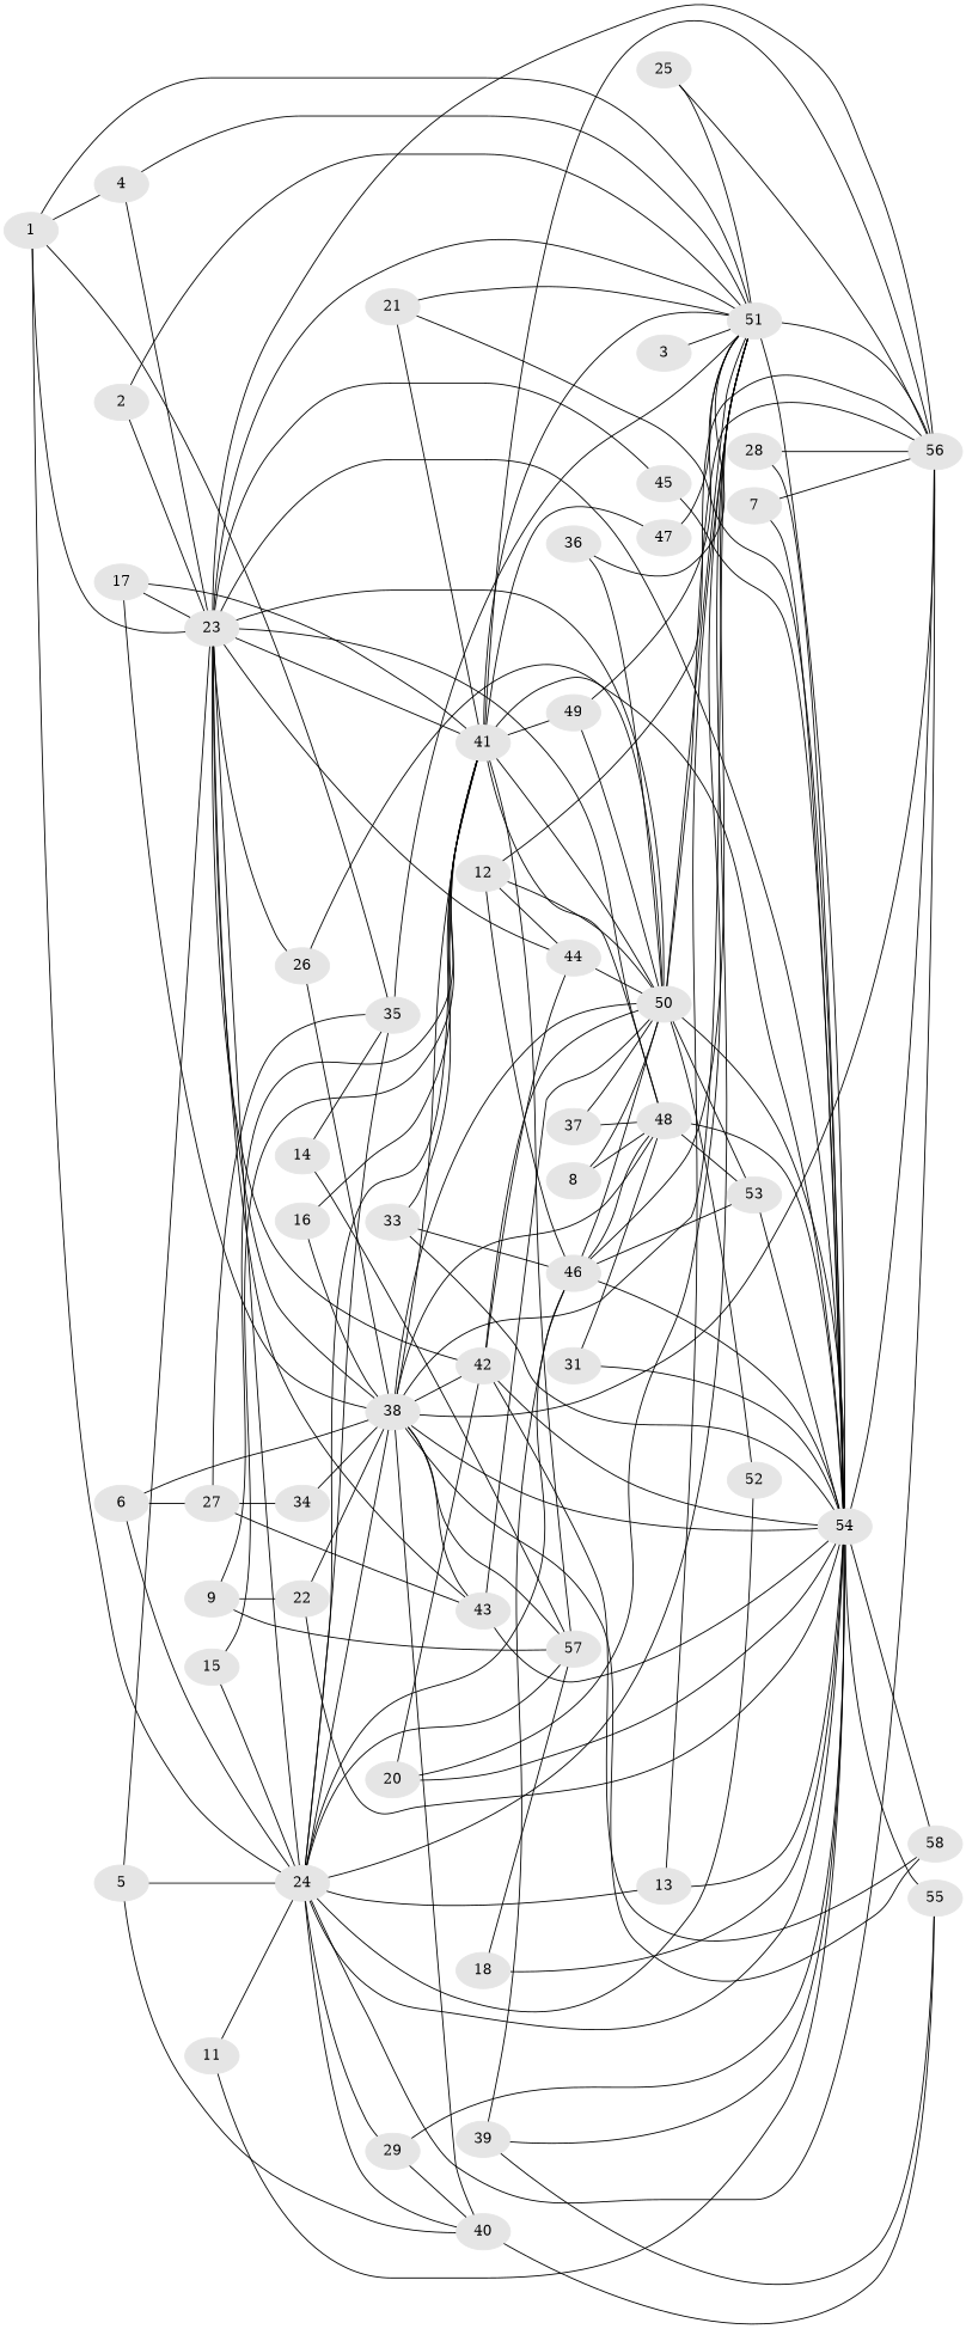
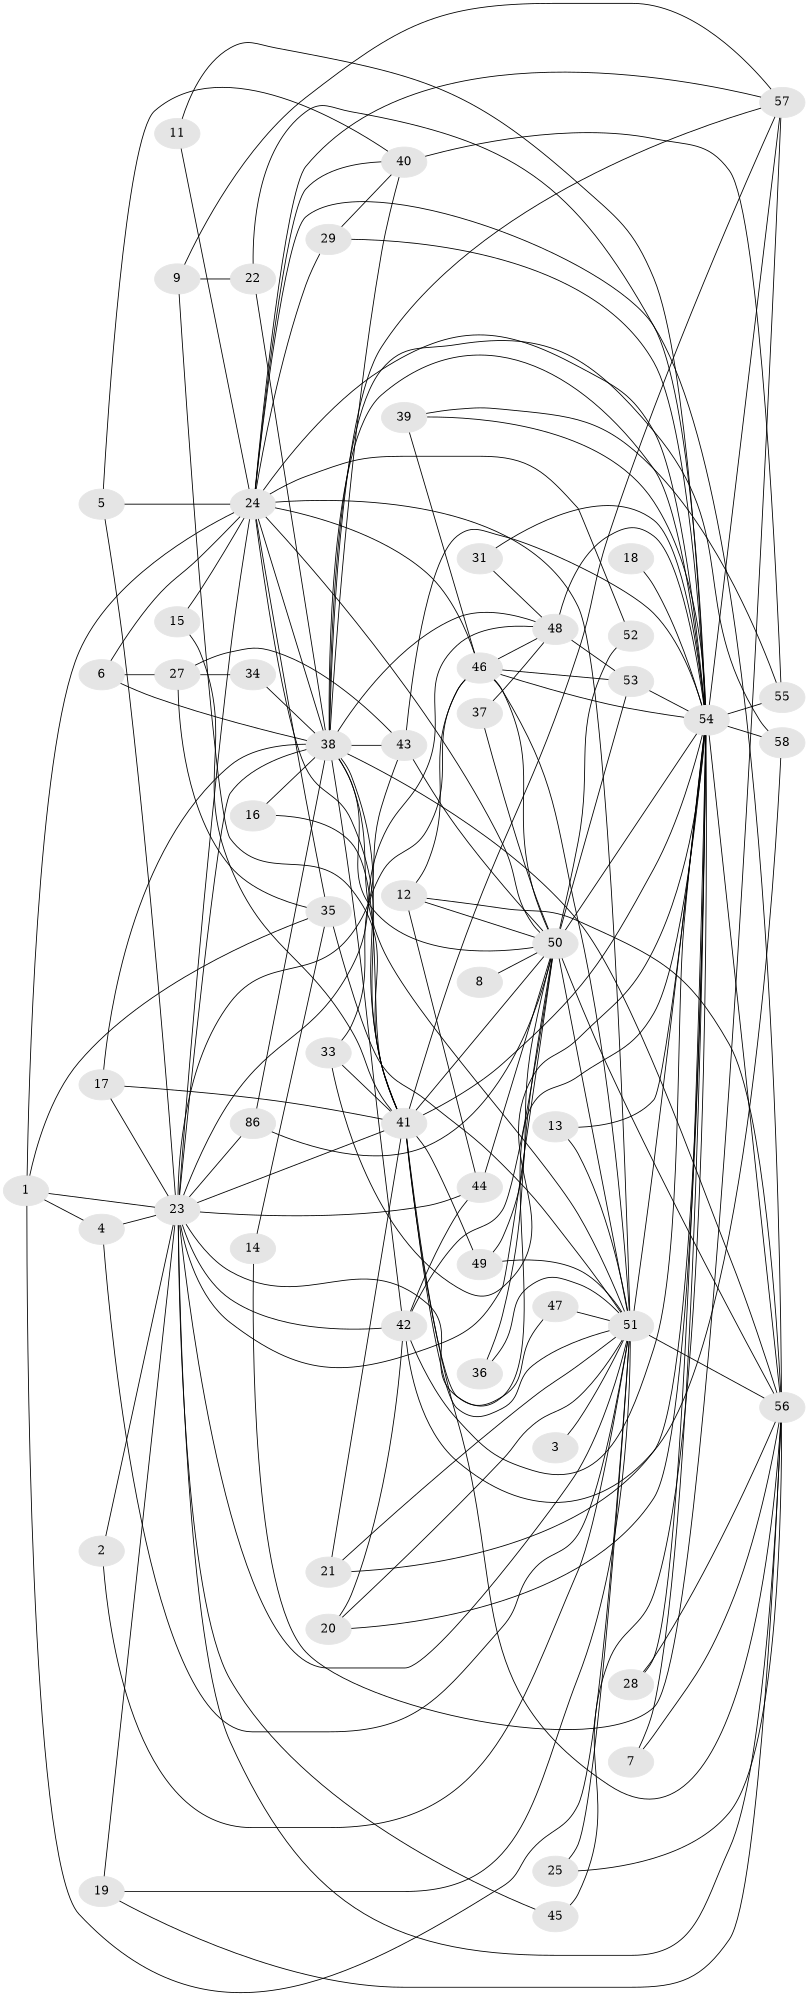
  graph {
    rankdir=LR
    node [color=gray90 style=filled]
    edge [weight=1.0]
    1
    4
    23
    24
    35
    51
    38
    54
    56
    48
    50
    41
    44
    42
-   26
+   26 [label=86]
    43
    45
    40
    57
    46
    29
    52
    2
    3
    5
    55
    6
    27
    34
    58
    7
    8
    53
    9
    22
    47
    49
    12
    11
    13
    14
    15
    16
    17
    18
+   19
    20
    21
    25
    28
    31
    33
    36
    37
    39
    1 -- 4
    1 -- 23
    1 -- 24
    1 -- 35
    1 -- 51
    4 -- 23
    4 -- 51
    23 -- 24
    23 -- 51
    23 -- 38 [weight=2.0]
    23 -- 54 [weight=2.0]
    23 -- 56
    23 -- 48
    23 -- 50 [weight=2.0]
    23 -- 41 [weight=2.0]
    23 -- 44
    23 -- 42
    23 -- 26
    23 -- 43
    23 -- 45
    24 -- 35
    24 -- 51
    24 -- 38 [weight=3.0]
    24 -- 54 [weight=3.0]
    24 -- 56
-   24 -- 13
+   24 -- 50
    24 -- 41
    24 -- 40 [weight=2.0]
    24 -- 57
    24 -- 46
    24 -- 29
    24 -- 52
    35 -- 51
    51 -- 54 [weight=2.0]
    51 -- 56
    38 -- 51 [weight=2.0]
    38 -- 54 [weight=4.0]
    38 -- 56 [weight=3.0]
    38 -- 48
    38 -- 50 [weight=2.0]
    38 -- 41 [weight=2.0]
    38 -- 42
    38 -- 43
    38 -- 40
    38 -- 57
    38 -- 58
    54 -- 56 [weight=2.0]
-   18 -- 57
+   54 -- 57
    54 -- 55 [weight=3.0]
    54 -- 58
    48 -- 54
    48 -- 53
    50 -- 51
    50 -- 54 [weight=2.0]
    50 -- 56
    50 -- 52
    50 -- 53
    41 -- 51
    41 -- 54 [weight=3.0]
    41 -- 56 [weight=2.0]
-   41 -- 48
    41 -- 50
    41 -- 57
    41 -- 47
    41 -- 49
    44 -- 50
    42 -- 54 [weight=2.0]
    42 -- 50
    42 -- 44
    42 -- 58
    26 -- 38
    26 -- 50
    43 -- 54
    43 -- 50 [weight=2.0]
    45 -- 54
    40 -- 55
    46 -- 51
    46 -- 54 [weight=2.0]
    46 -- 48
    46 -- 50
    46 -- 53
    29 -- 54
    29 -- 40
    2 -- 23
    2 -- 51
    3 -- 51
    5 -- 23
    5 -- 24
    5 -- 40
    6 -- 24
    6 -- 38
    6 -- 27
    27 -- 35
    27 -- 43
    27 -- 34
    34 -- 38
    7 -- 54
    7 -- 56
-   8 -- 48
    8 -- 50
    53 -- 54
    9 -- 41
    9 -- 57
    9 -- 22
    22 -- 38
    22 -- 54
    47 -- 51
    49 -- 51
    49 -- 50
    12 -- 56
    12 -- 50
    12 -- 44
    12 -- 46
    11 -- 24
    11 -- 54
    13 -- 51
    13 -- 54
    14 -- 35
    14 -- 57
    15 -- 24
    15 -- 41
    16 -- 38
    16 -- 41
    17 -- 23
    17 -- 38
    17 -- 41
    18 -- 54 [weight=2.0]
+   19 -- 23
+   19 -- 51 [weight=2.0]
+   19 -- 56
    20 -- 51
    20 -- 54
    20 -- 42
    21 -- 51
    21 -- 54
    21 -- 41
    25 -- 51
    25 -- 56
    28 -- 54
    28 -- 56
    31 -- 54
    31 -- 48
    33 -- 54
    33 -- 41
    33 -- 46
    36 -- 51
    36 -- 50
    37 -- 48
    37 -- 50
    39 -- 54
    39 -- 46
    39 -- 55
  }
